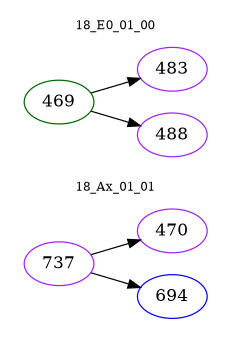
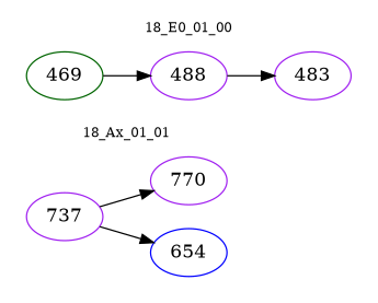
  digraph {
    rankdir=LR
    node [color=purple]
    edge [color=black]
    n1 [label=737]
-   n2 [color=blue label=694]
-   n3 [label=470]
+   n2 [color=blue label=654]
+   n3 [label=770]
    n4 [color=darkgreen label=469]
    n5 [label=488]
    n6 [label=483]
    subgraph cluster_1 {
      color=white
      fontsize=10
      label="18_Ax_01_01"
      n1
      n2
      n3
    }
    subgraph cluster_2 {
      color=white
      fontsize=10
      label="18_E0_01_00"
      n4
      n5
      n6
    }
    n1 -> n2
    n1 -> n3
    n4 -> n5
-   n4 -> n6
+   n5 -> n6
  }
